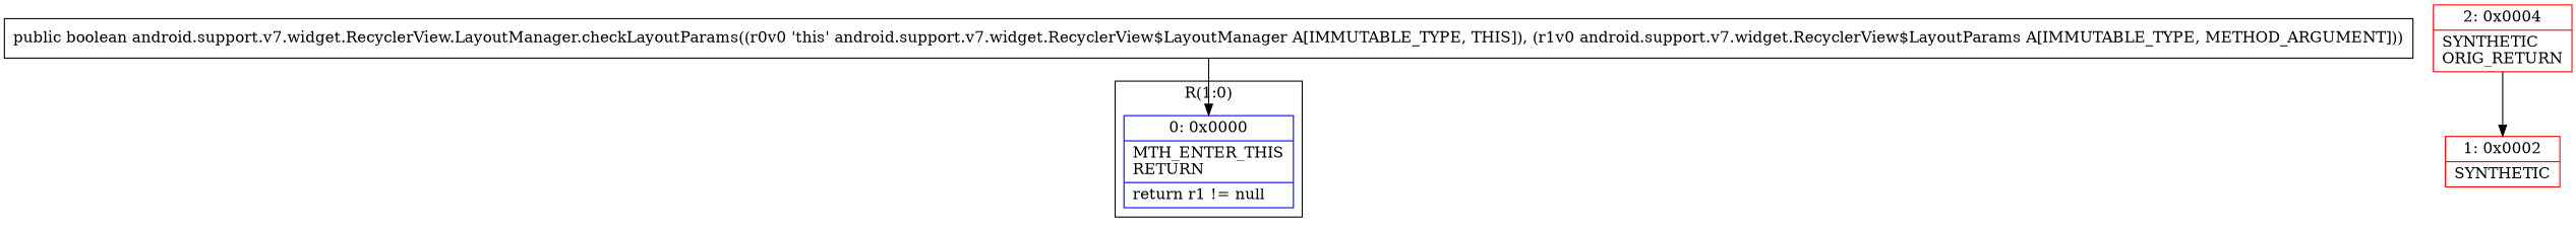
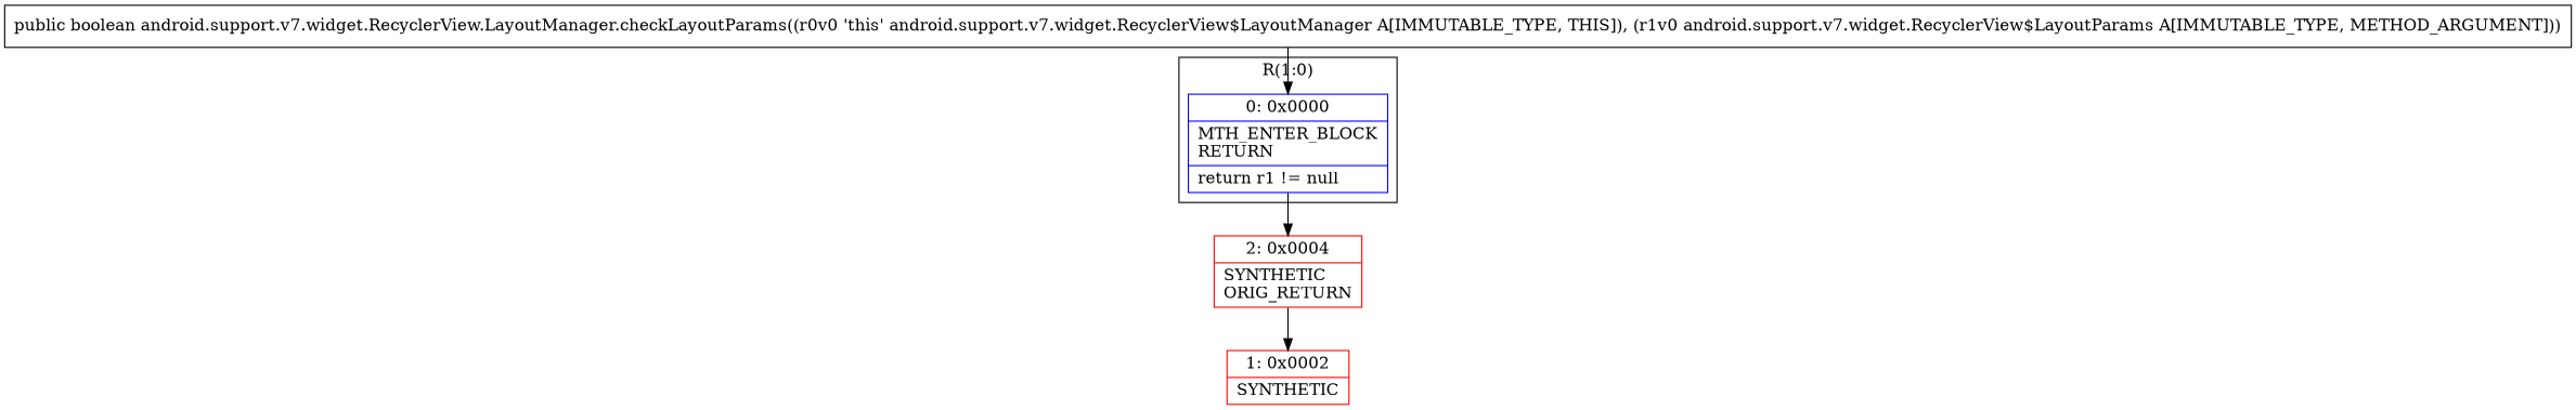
  digraph {
    node [color=red shape=record]
-   n1 [color=blue label="{0\:\ 0x0000|MTH_ENTER_THIS\lRETURN\l|return r1 != null\l}"]
+   n1 [color=blue label="{0\:\ 0x0000|MTH_ENTER_BLOCK\lRETURN\l|return r1 != null\l}"]
    n2 [label="{2\:\ 0x0004|SYNTHETIC\lORIG_RETURN\l}"]
    n3 [label="{1\:\ 0x0002|SYNTHETIC\l}"]
    n4 [label="{public boolean android.support.v7.widget.RecyclerView.LayoutManager.checkLayoutParams((r0v0 'this' android.support.v7.widget.RecyclerView$LayoutManager A[IMMUTABLE_TYPE, THIS]), (r1v0 android.support.v7.widget.RecyclerView$LayoutParams A[IMMUTABLE_TYPE, METHOD_ARGUMENT])) }" color=""]
    subgraph cluster_1 {
      label="R(1:0)"
      n1
    }
+   n1 -> n2
    n2 -> n3
    n4 -> n1
  }
